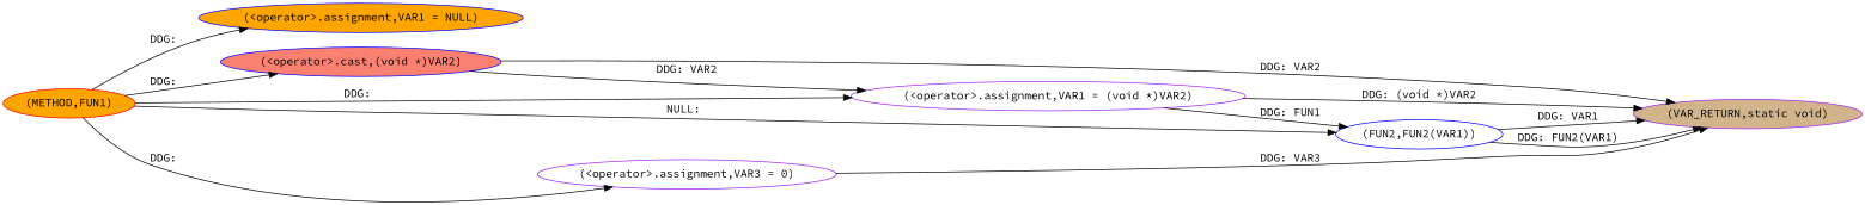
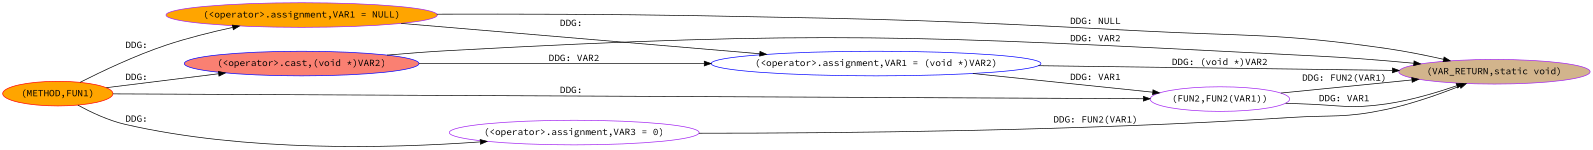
  digraph {
    fontname="Source Code Pro"
    rankdir=LR
    node [color=purple fillcolor=white fontname="Source Code Pro" style=filled]
    edge [fontname="Source Code Pro"]
    n1 [color=red fillcolor=orange label="(METHOD,FUN1)"]
-   n2 [color=blue fillcolor=orange label="(<operator>.assignment,VAR1 = NULL)"]
-   n3 [label="(<operator>.assignment,VAR1 = (void *)VAR2)"]
+   n2 [fillcolor=orange label="(<operator>.assignment,VAR1 = NULL)"]
+   n3 [color=blue label="(<operator>.assignment,VAR1 = (void *)VAR2)"]
    n4 [color=blue fillcolor=salmon label="(<operator>.cast,(void *)VAR2)"]
    n5 [label="(<operator>.assignment,VAR3 = 0)"]
-   n6 [color=blue label="(FUN2,FUN2(VAR1))"]
+   n6 [label="(FUN2,FUN2(VAR1))"]
    n7 [fillcolor=tan label="(VAR_RETURN,static void)"]
    n1 -> n2 [label="DDG: "]
-   n1 -> n3 [label="DDG: "]
+   n2 -> n3 [label="DDG: "]
    n1 -> n4 [label="DDG: "]
    n1 -> n5 [label="DDG: "]
-   n1 -> n6 [label="NULL: "]
-   n3 -> n6 [label="DDG: FUN1"]
+   n1 -> n6 [label="DDG: "]
+   n2 -> n7 [label="DDG: NULL"]
+   n3 -> n6 [label="DDG: VAR1"]
    n3 -> n7 [label="DDG: (void *)VAR2"]
    n4 -> n3 [label="DDG: VAR2"]
    n4 -> n7 [label="DDG: VAR2"]
-   n5 -> n7 [label="DDG: VAR3"]
+   n5 -> n7 [label="DDG: FUN2(VAR1)"]
    n6 -> n7 [label="DDG: FUN2(VAR1)"]
    n6 -> n7 [label="DDG: VAR1"]
  }
